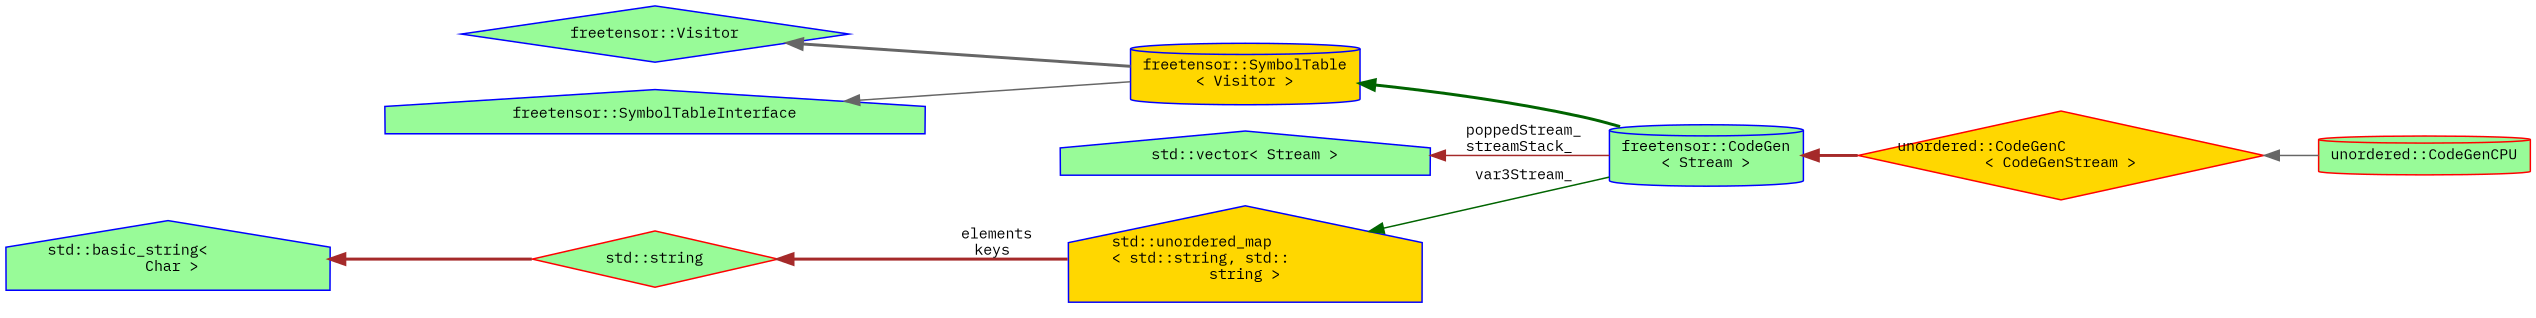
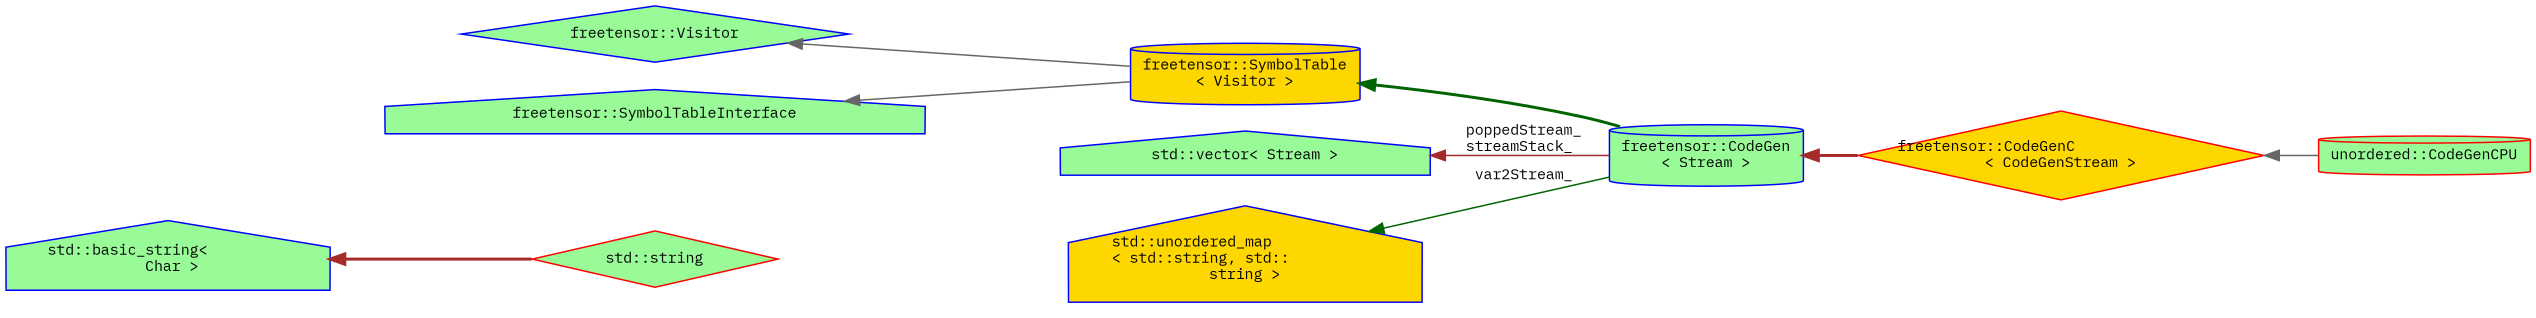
  digraph {
    fontname="IBM Plex Mono"
    rankdir=LR
    node [color=blue fillcolor=palegreen fontname="IBM Plex Mono" fontsize=10 shape=house style=filled]
    edge [color=brown dir=back fontname="IBM Plex Mono" fontsize=10 labelfontname=Helvetica labelfontsize=10 style=bold]
    n1 [color=red fontcolor=black height=0.2 label="unordered::CodeGenCPU" shape=cylinder width=0.4]
-   n2 [color=red fillcolor=gold height=0.2 label="unordered::CodeGenC\l\< CodeGenStream \>" shape=diamond width=0.4]
+   n2 [color=red fillcolor=gold height=0.2 label="freetensor::CodeGenC\l\< CodeGenStream \>" shape=diamond width=0.4]
    n3 [height=0.2 label="freetensor::CodeGen\l\< Stream \>" shape=cylinder width=0.4]
    n4 [fillcolor=gold height=0.2 label="freetensor::SymbolTable\l\< Visitor \>" shape=cylinder width=0.4]
    n5 [height=0.2 label="freetensor::Visitor" shape=diamond width=0.4]
    n6 [height=0.2 label="freetensor::SymbolTableInterface" width=0.4]
    n7 [height=0.2 label="std::vector\< Stream \>" width=0.4]
    n8 [fillcolor=gold height=0.2 label="std::unordered_map\l\< std::string, std::\lstring \>" width=0.4]
    n9 [color=red height=0.2 label="std::string" shape=diamond width=0.4]
    n10 [height=0.2 label="std::basic_string\<\l Char \>" width=0.4]
    n2 -> n1 [color=gray40 style=solid]
    n3 -> n2
    n4 -> n3 [color=darkgreen]
-   n5 -> n4 [color=gray40]
+   n5 -> n4 [color=gray40 style=solid]
    n6 -> n4 [color=gray40 style=solid]
    n7 -> n3 [label=" poppedStream_\nstreamStack_" style=solid]
-   n8 -> n3 [color=darkgreen label=" var3Stream_" style=solid]
-   n9 -> n8 [label=" elements\nkeys"]
+   n8 -> n3 [color=darkgreen label=" var2Stream_" style=solid]
    n10 -> n9
  }
